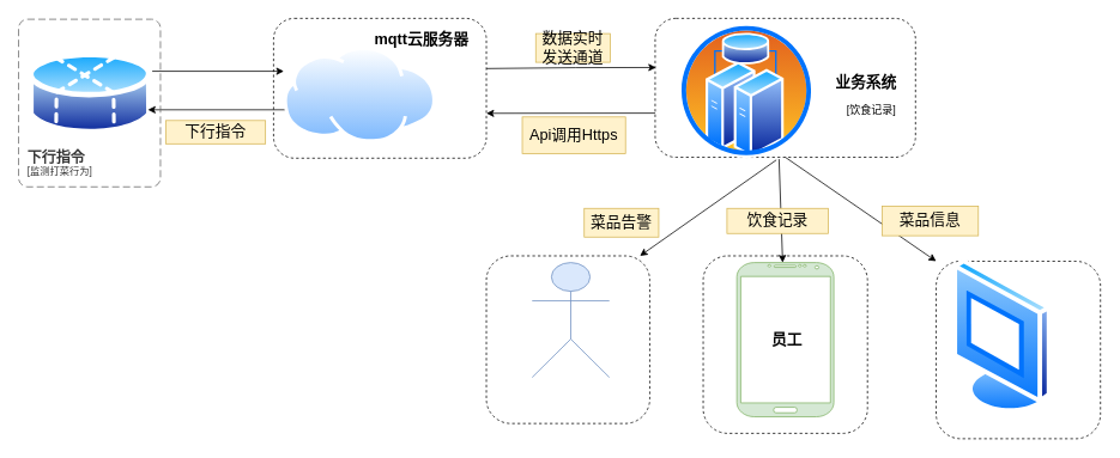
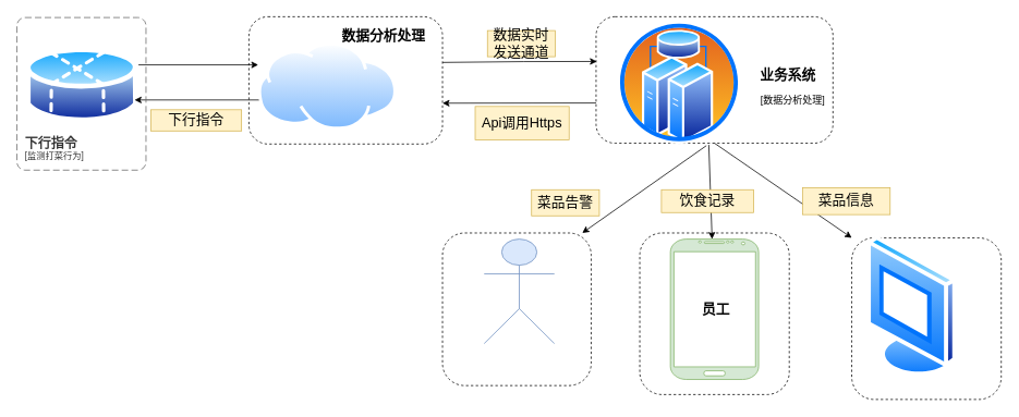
  <mxCell id="0" />
  <mxCell id="1" parent="0" />
  <mxCell id="2" value="" style="rounded=1;whiteSpace=wrap;html=1;fontSize=17;strokeColor=default;dashed=1;" vertex="1" parent="1"><mxGeometry x="1042" y="291" width="183" height="198" as="geometry" /></mxCell>
  <mxCell id="3" value="" style="rounded=1;whiteSpace=wrap;html=1;fontSize=17;strokeColor=default;dashed=1;" vertex="1" parent="1"><mxGeometry x="782.5" y="285" width="183" height="198" as="geometry" /></mxCell>
  <mxCell id="4" value="" style="rounded=1;whiteSpace=wrap;html=1;fontSize=17;strokeColor=default;dashed=1;" vertex="1" parent="1"><mxGeometry x="541" y="285" width="182" height="187" as="geometry" /></mxCell>
  <mxCell id="5" style="edgeStyle=none;rounded=0;orthogonalLoop=1;jettySize=auto;html=1;entryX=1;entryY=0.679;entryDx=0;entryDy=0;fontSize=17;entryPerimeter=0;" edge="1" parent="1" target="8"><mxGeometry relative="1" as="geometry"><mxPoint x="730" y="125.728" as="sourcePoint" /><mxPoint x="557" y="126" as="targetPoint" /></mxGeometry></mxCell>
  <mxCell id="6" value="" style="rounded=1;whiteSpace=wrap;html=1;fontSize=17;strokeColor=default;dashed=1;" vertex="1" parent="1"><mxGeometry x="729" y="20" width="290" height="155" as="geometry" /></mxCell>
  <mxCell id="7" style="edgeStyle=none;rounded=0;orthogonalLoop=1;jettySize=auto;html=1;fontSize=17;exitX=1;exitY=0.359;exitDx=0;exitDy=0;exitPerimeter=0;" edge="1" parent="1" source="8"><mxGeometry relative="1" as="geometry"><mxPoint x="557" y="75" as="sourcePoint" /><mxPoint x="730" y="74.809" as="targetPoint" /><Array as="points"><mxPoint x="640" y="75" /></Array></mxGeometry></mxCell>
  <mxCell id="8" value="" style="rounded=1;whiteSpace=wrap;html=1;fontSize=17;strokeColor=default;dashed=1;" vertex="1" parent="1"><mxGeometry x="304" y="20" width="237" height="156" as="geometry" /></mxCell>
  <mxCell id="9" style="edgeStyle=orthogonalEdgeStyle;rounded=0;orthogonalLoop=1;jettySize=auto;html=1;entryX=0;entryY=0.5;entryDx=0;entryDy=0;" edge="1" parent="1"><mxGeometry relative="1" as="geometry"><mxPoint x="168.84" y="79" as="sourcePoint" /><mxPoint x="315.46" y="79" as="targetPoint" /></mxGeometry></mxCell>
  <mxCell id="10" value="" style="aspect=fixed;perimeter=ellipsePerimeter;html=1;align=center;shadow=0;dashed=0;spacingTop=3;image;image=img/lib/active_directory/database_partition_4.svg;" vertex="1" parent="1"><mxGeometry x="31" y="53" width="137.84" height="102" as="geometry" /></mxCell>
  <mxCell id="11" style="rounded=0;orthogonalLoop=1;jettySize=auto;html=1;fontSize=17;entryX=0.94;entryY=0;entryDx=0;entryDy=0;entryPerimeter=0;" edge="1" parent="1" target="4"><mxGeometry relative="1" as="geometry"><mxPoint x="864" y="178" as="sourcePoint" /></mxGeometry></mxCell>
  <mxCell id="12" style="edgeStyle=none;rounded=0;orthogonalLoop=1;jettySize=auto;html=1;fontSize=17;exitX=0.74;exitY=1.007;exitDx=0;exitDy=0;exitPerimeter=0;" edge="1" parent="1" source="13" target="14"><mxGeometry relative="1" as="geometry" /></mxCell>
  <mxCell id="13" value="" style="aspect=fixed;perimeter=ellipsePerimeter;html=1;align=center;shadow=0;dashed=0;spacingTop=3;image;image=img/lib/active_directory/cluster_server.svg;" vertex="1" parent="1"><mxGeometry x="756" y="26" width="150" height="150" as="geometry" /></mxCell>
  <mxCell id="14" value="" style="verticalLabelPosition=bottom;verticalAlign=top;html=1;shadow=0;dashed=0;strokeWidth=1;shape=mxgraph.android.phone2;strokeColor=#82b366;fillColor=#d5e8d4;" vertex="1" parent="1"><mxGeometry x="820" y="292.5" width="108" height="172" as="geometry" /></mxCell>
  <mxCell id="15" value="" style="shape=umlActor;verticalLabelPosition=bottom;verticalAlign=top;html=1;fillColor=#dae8fc;strokeColor=#6c8ebf;" vertex="1" parent="1"><mxGeometry x="592" y="292.5" width="86" height="128" as="geometry" /></mxCell>
  <mxCell id="16" style="edgeStyle=orthogonalEdgeStyle;rounded=0;orthogonalLoop=1;jettySize=auto;html=1;" edge="1" parent="1" source="17"><mxGeometry relative="1" as="geometry"><mxPoint x="164" y="122" as="targetPoint" /><Array as="points"><mxPoint x="169" y="122" /></Array></mxGeometry></mxCell>
  <mxCell id="17" value="" style="aspect=fixed;perimeter=ellipsePerimeter;html=1;align=center;shadow=0;dashed=0;spacingTop=3;image;image=img/lib/active_directory/internet_cloud.svg;" vertex="1" parent="1"><mxGeometry x="315.46" y="52" width="169.84" height="107" as="geometry" /></mxCell>
  <mxCell id="18" value="&lt;font style=&quot;font-size: 17px&quot;&gt;下行指令&lt;/font&gt;" style="text;html=1;strokeColor=#d6b656;fillColor=#fff2cc;align=center;verticalAlign=middle;whiteSpace=wrap;rounded=0;" vertex="1" parent="1"><mxGeometry x="184" y="134" width="111" height="26" as="geometry" /></mxCell>
  <mxCell id="19" value="&lt;span style=&quot;font-size: 17px&quot;&gt;Api调用Https&lt;/span&gt;" style="text;html=1;strokeColor=#d6b656;fillColor=#fff2cc;align=center;verticalAlign=middle;whiteSpace=wrap;rounded=0;rotation=0;" vertex="1" parent="1"><mxGeometry x="581" y="130" width="115" height="41" as="geometry" /></mxCell>
  <mxCell id="20" value="&lt;span style=&quot;font-size: 17px&quot;&gt;数据实时发送通道&lt;/span&gt;" style="text;html=1;strokeColor=#d6b656;fillColor=#fff2cc;align=center;verticalAlign=middle;whiteSpace=wrap;rounded=0;rotation=0;" vertex="1" parent="1"><mxGeometry x="596" y="37" width="83" height="32" as="geometry" /></mxCell>
  <mxCell id="21" value="&lt;span style=&quot;font-size: 17px&quot;&gt;菜品告警&lt;br&gt;&lt;/span&gt;" style="text;html=1;strokeColor=#d6b656;fillColor=#fff2cc;align=center;verticalAlign=middle;whiteSpace=wrap;rounded=0;rotation=0;" vertex="1" parent="1"><mxGeometry x="650" y="232" width="83" height="32" as="geometry" /></mxCell>
  <mxCell id="22" value="&lt;span style=&quot;font-size: 17px&quot;&gt;饮食记录&lt;br&gt;&lt;/span&gt;" style="text;html=1;strokeColor=#d6b656;fillColor=#fff2cc;align=center;verticalAlign=middle;whiteSpace=wrap;rounded=0;rotation=0;" vertex="1" parent="1"><mxGeometry x="809" y="232" width="113" height="28" as="geometry" /></mxCell>
  <mxCell id="23" value="&lt;font style=&quot;font-size: 16px&quot;&gt;&lt;b&gt;&lt;div style=&quot;text-align: left&quot;&gt;下行指令&lt;/div&gt;&lt;/b&gt;&lt;/font&gt;&lt;div style=&quot;text-align: left&quot;&gt;[监测打菜行为]&lt;/div&gt;" style="rounded=1;fontSize=11;whiteSpace=wrap;html=1;dashed=1;arcSize=20;fillColor=none;strokeColor=#666666;fontColor=#333333;labelBackgroundColor=none;align=left;verticalAlign=bottom;labelBorderColor=none;spacingTop=0;spacing=10;dashPattern=8 4;metaEdit=1;rotatable=0;perimeter=rectanglePerimeter;noLabel=0;labelPadding=0;allowArrows=0;connectable=0;expand=0;recursiveResize=0;editable=1;pointerEvents=0;absoluteArcSize=1;points=[[0.25,0,0],[0.5,0,0],[0.75,0,0],[1,0.25,0],[1,0.5,0],[1,0.75,0],[0.75,1,0],[0.5,1,0],[0.25,1,0],[0,0.75,0],[0,0.5,0],[0,0.25,0]];" vertex="1" parent="1"><mxGeometry x="20" y="21" width="158" height="187" as="geometry" /></mxCell>
- <mxCell id="24" value="&lt;b&gt;mqtt云服务器&lt;/b&gt;" style="text;html=1;strokeColor=none;fillColor=none;align=center;verticalAlign=middle;whiteSpace=wrap;rounded=0;dashed=1;fontSize=17;" vertex="1" parent="1"><mxGeometry x="400" y="21" width="138" height="47" as="geometry" /></mxCell>
+ <mxCell id="24" value="&lt;b&gt;数据分析处理&lt;/b&gt;" style="text;html=1;strokeColor=none;fillColor=none;align=center;verticalAlign=middle;whiteSpace=wrap;rounded=0;dashed=1;fontSize=17;" vertex="1" parent="1"><mxGeometry x="400" y="21" width="138" height="47" as="geometry" /></mxCell>
  <mxCell id="25" style="edgeStyle=none;rounded=0;orthogonalLoop=1;jettySize=auto;html=1;entryX=0;entryY=0;entryDx=0;entryDy=0;fontSize=12;exitX=0.5;exitY=1;exitDx=0;exitDy=0;" edge="1" parent="1" source="6" target="2"><mxGeometry relative="1" as="geometry" /></mxCell>
  <mxCell id="26" value="&lt;b&gt;业务系统&lt;/b&gt;" style="text;html=1;strokeColor=none;fillColor=none;align=center;verticalAlign=middle;whiteSpace=wrap;rounded=0;dashed=1;fontSize=17;" vertex="1" parent="1"><mxGeometry x="895" y="69" width="138" height="47" as="geometry" /></mxCell>
  <mxCell id="27" value="&lt;b&gt;员工&lt;/b&gt;" style="text;html=1;strokeColor=none;fillColor=none;align=center;verticalAlign=middle;whiteSpace=wrap;rounded=0;dashed=1;fontSize=17;" vertex="1" parent="1"><mxGeometry x="806.5" y="355" width="138" height="47" as="geometry" /></mxCell>
- <mxCell id="28" value="&lt;font style=&quot;font-size: 12px&quot;&gt;[饮食记录]&lt;/font&gt;" style="text;html=1;strokeColor=none;fillColor=none;align=center;verticalAlign=middle;whiteSpace=wrap;rounded=0;dashed=1;fontSize=17;" vertex="1" parent="1"><mxGeometry x="926" y="113" width="88" height="17" as="geometry" /></mxCell>
+ <mxCell id="28" value="&lt;font style=&quot;font-size: 12px&quot;&gt;[数据分析处理]&lt;/font&gt;" style="text;html=1;strokeColor=none;fillColor=none;align=center;verticalAlign=middle;whiteSpace=wrap;rounded=0;dashed=1;fontSize=17;" vertex="1" parent="1"><mxGeometry x="926" y="113" width="88" height="17" as="geometry" /></mxCell>
  <mxCell id="29" value="" style="aspect=fixed;perimeter=ellipsePerimeter;html=1;align=center;shadow=0;dashed=0;spacingTop=3;image;image=img/lib/active_directory/vista_terminal.svg;fontSize=12;strokeColor=default;" vertex="1" parent="1"><mxGeometry x="1060" y="288.5" width="111.8" height="172" as="geometry" /></mxCell>
  <mxCell id="30" value="&lt;span style=&quot;font-size: 17px&quot;&gt;菜品信息&lt;br&gt;&lt;/span&gt;" style="text;html=1;strokeColor=#d6b656;fillColor=#fff2cc;align=center;verticalAlign=middle;whiteSpace=wrap;rounded=0;rotation=0;" vertex="1" parent="1"><mxGeometry x="982" y="229.5" width="107" height="33" as="geometry" /></mxCell>
